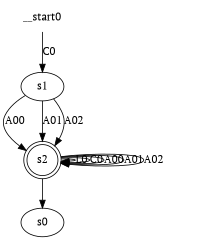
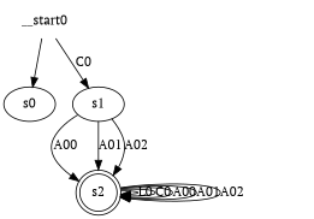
  digraph {
    fontname="PT Serif"
    node [fontname="PT Serif"]
    edge [fontname="PT Serif"]
    n1 [label=s0]
    n2 [label=s1]
    n3 [label=s2 shape=doublecircle]
    __start0 [shape=none]
    n2 -> n3 [label=A00]
    n2 -> n3 [label=A01]
    n2 -> n3 [label=A02]
    n3 -> n3 [label=L0]
    n3 -> n3 [label=C0]
    n3 -> n3 [label=A00]
    n3 -> n3 [label=A01]
    n3 -> n3 [label=A02]
-   n3 -> n1
+   __start0 -> n1
    __start0 -> n2 [label=C0]
  }
